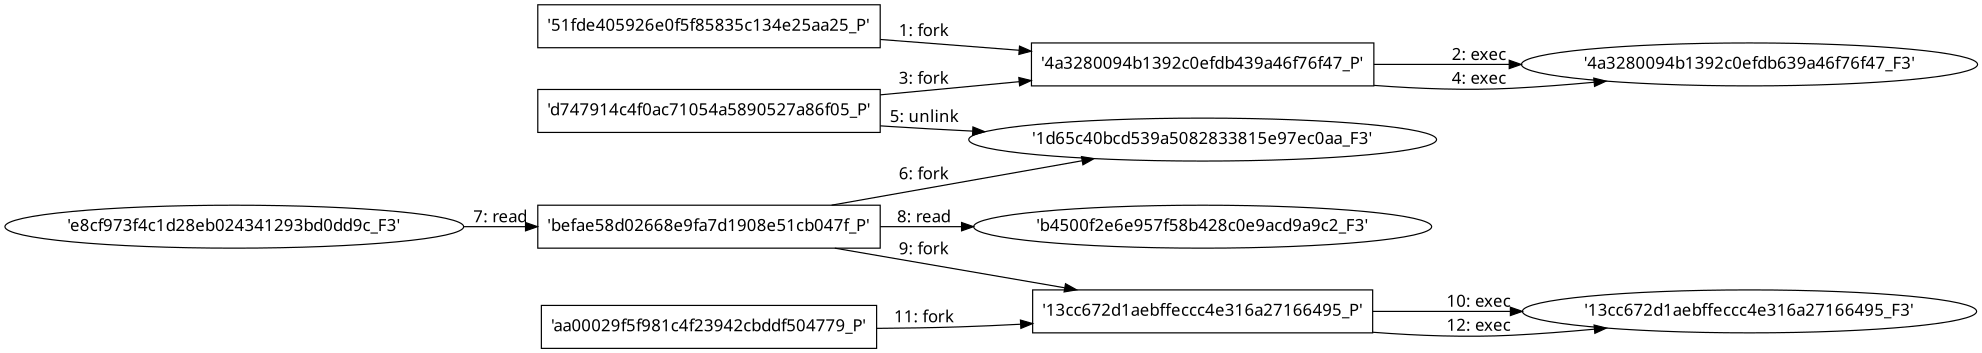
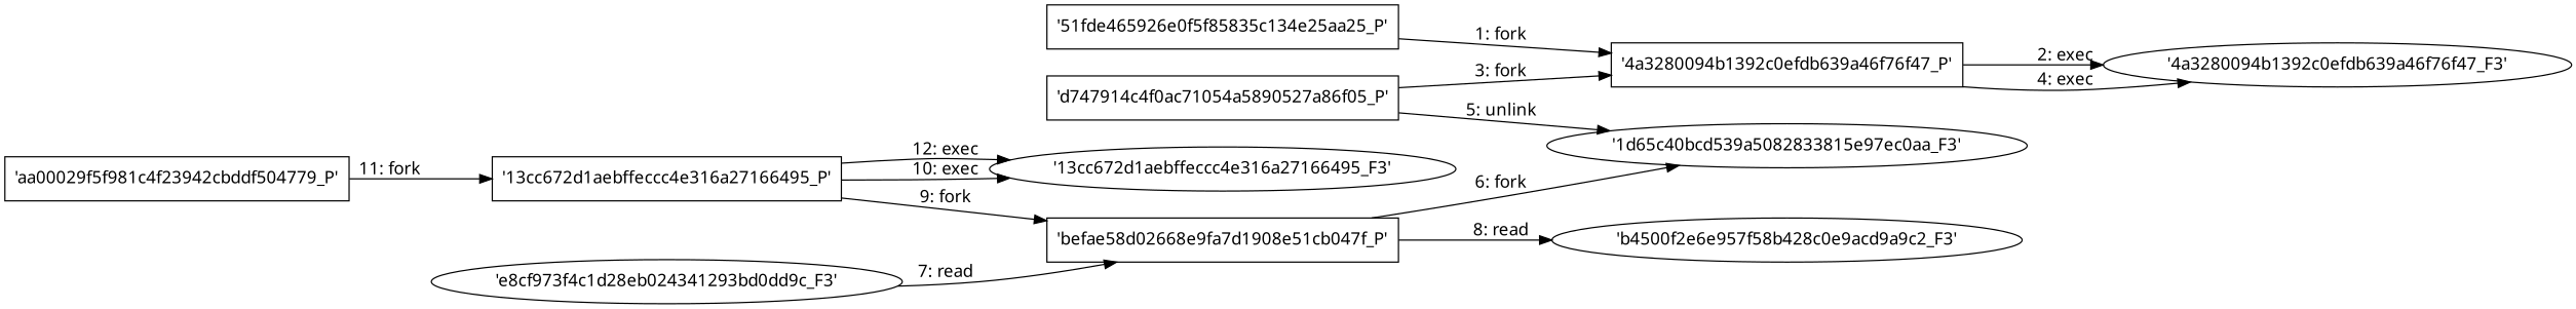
  digraph {
    engine=neato
    fixedsize=false
    fontname="Noto Sans"
    fontsize=10
    nodesep=0.3
    rankdir=LR
    ranksep=0
    splines=true
    node [fontname="Noto Sans" node_type=Process shape=box]
    edge [fontname="Noto Sans"]
-   "'51fde465926e0f5f85835c134e25aa25_P'" [label="'51fde405926e0f5f85835c134e25aa25_P'"]
-   "'4a3280094b1392c0efdb639a46f76f47_P'" [label="'4a3280094b1392c0efdb439a46f76f47_P'"]
+   "'51fde465926e0f5f85835c134e25aa25_P'"
+   "'4a3280094b1392c0efdb639a46f76f47_P'"
    "'4a3280094b1392c0efdb639a46f76f47_F3'" [node_type=File shape=ellipse]
    "'d747914c4f0ac71054a5890527a86f05_P'"
    "'1d65c40bcd539a5082833815e97ec0aa_F3'" [node_type=file shape=ellipse]
    "'befae58d02668e9fa7d1908e51cb047f_P'"
    "'b4500f2e6e957f58b428c0e9acd9a9c2_F3'" [node_type=file shape=ellipse]
    "'13cc672d1aebffeccc4e316a27166495_P'"
    "'e8cf973f4c1d28eb024341293bd0dd9c_F3'" [node_type=file shape=ellipse]
    "'13cc672d1aebffeccc4e316a27166495_F3'" [node_type=File shape=ellipse]
    "'aa00029f5f981c4f23942cbddf504779_P'"
    "'51fde465926e0f5f85835c134e25aa25_P'" -> "'4a3280094b1392c0efdb639a46f76f47_P'" [label="1: fork"]
    "'4a3280094b1392c0efdb639a46f76f47_P'" -> "'4a3280094b1392c0efdb639a46f76f47_F3'" [label="2: exec"]
    "'4a3280094b1392c0efdb639a46f76f47_P'" -> "'4a3280094b1392c0efdb639a46f76f47_F3'" [label="4: exec"]
    "'d747914c4f0ac71054a5890527a86f05_P'" -> "'4a3280094b1392c0efdb639a46f76f47_P'" [label="3: fork"]
    "'d747914c4f0ac71054a5890527a86f05_P'" -> "'1d65c40bcd539a5082833815e97ec0aa_F3'" [label="5: unlink"]
    "'befae58d02668e9fa7d1908e51cb047f_P'" -> "'1d65c40bcd539a5082833815e97ec0aa_F3'" [label="6: fork"]
    "'befae58d02668e9fa7d1908e51cb047f_P'" -> "'b4500f2e6e957f58b428c0e9acd9a9c2_F3'" [label="8: read"]
-   "'befae58d02668e9fa7d1908e51cb047f_P'" -> "'13cc672d1aebffeccc4e316a27166495_P'" [label="9: fork"]
+   "'13cc672d1aebffeccc4e316a27166495_P'" -> "'befae58d02668e9fa7d1908e51cb047f_P'" [label="9: fork"]
    "'13cc672d1aebffeccc4e316a27166495_P'" -> "'13cc672d1aebffeccc4e316a27166495_F3'" [label="10: exec"]
    "'13cc672d1aebffeccc4e316a27166495_P'" -> "'13cc672d1aebffeccc4e316a27166495_F3'" [label="12: exec"]
    "'e8cf973f4c1d28eb024341293bd0dd9c_F3'" -> "'befae58d02668e9fa7d1908e51cb047f_P'" [label="7: read"]
    "'aa00029f5f981c4f23942cbddf504779_P'" -> "'13cc672d1aebffeccc4e316a27166495_P'" [label="11: fork"]
  }
